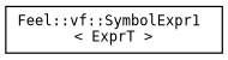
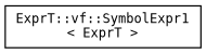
  digraph {
    rankdir=LR
    fontname="DejaVu Sans Mono"
-   n1 [color=black fillcolor=white fontname="DejaVu Sans Mono" fontsize=10 height=0.2 label="Feel::vf::SymbolExpr1\l\< ExprT \>" shape=record style=filled width=0.4]
+   n1 [color=black fillcolor=white fontname="DejaVu Sans Mono" fontsize=10 height=0.2 label="ExprT::vf::SymbolExpr1\l\< ExprT \>" shape=record style=filled width=0.4]
  }
